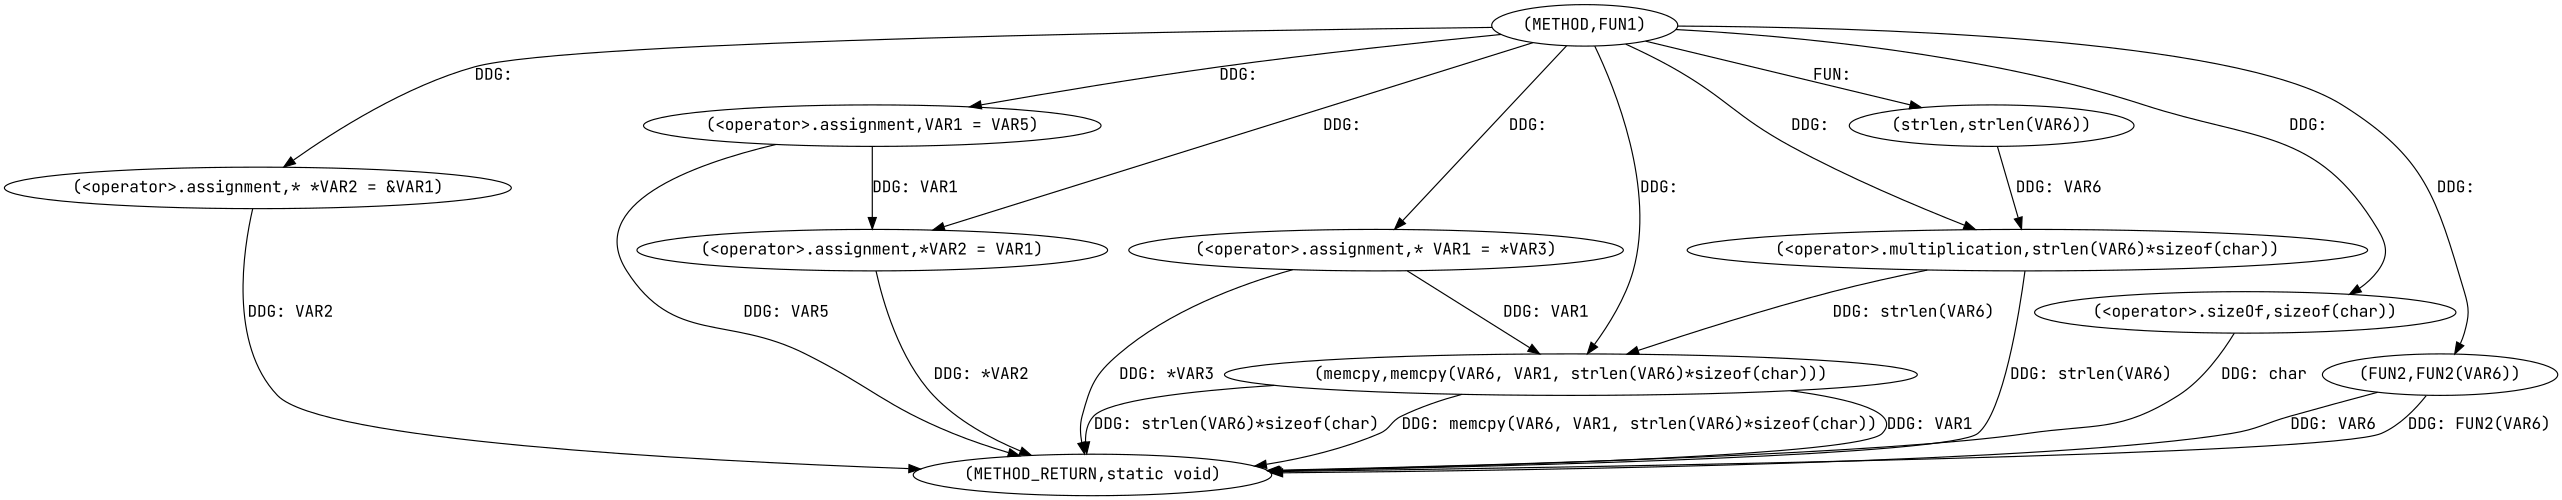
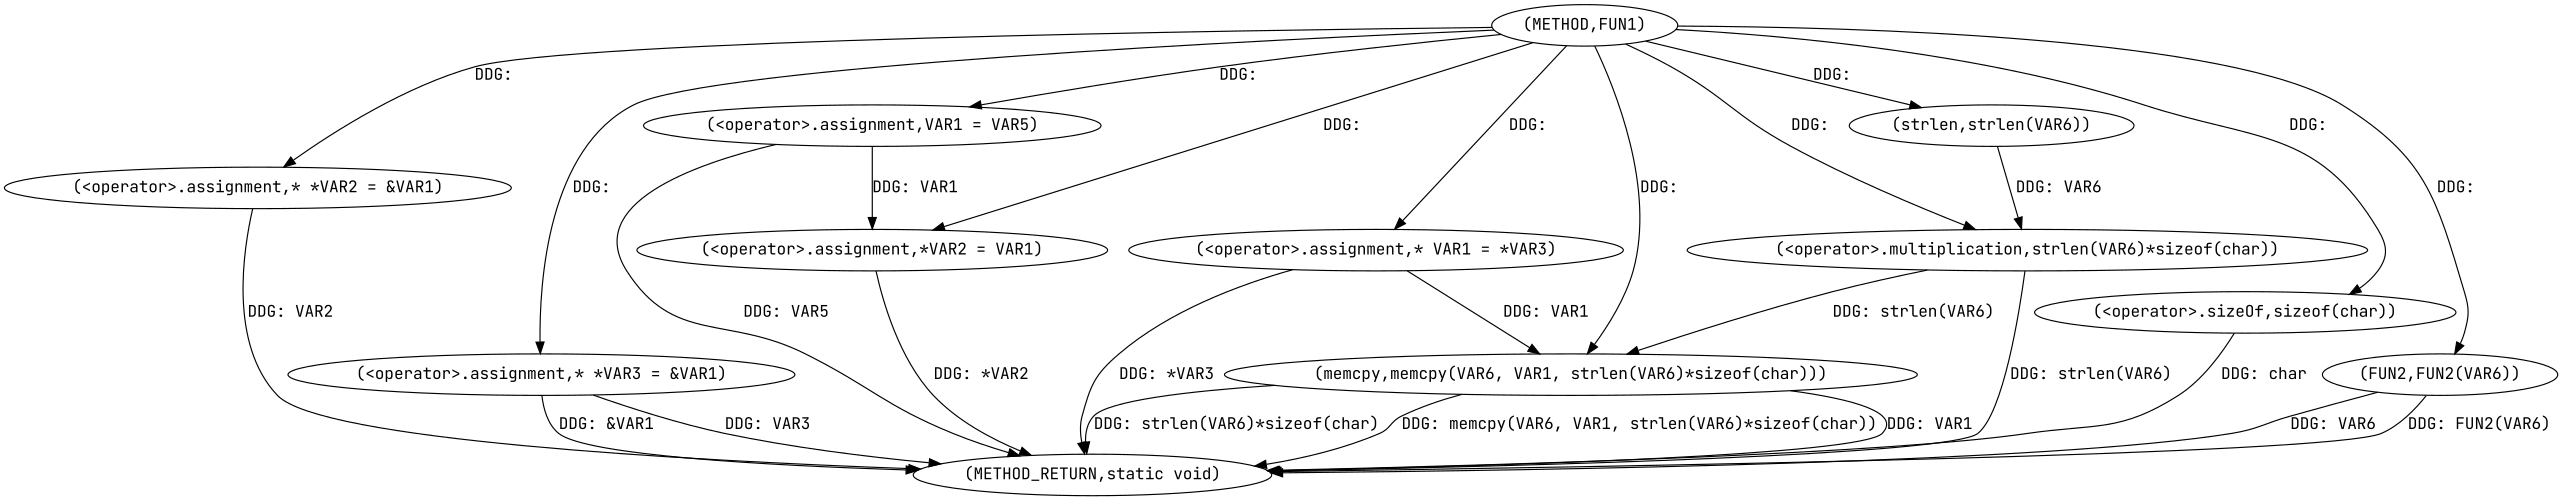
  digraph {
    fontname="JetBrains Mono"
    node [fontname="JetBrains Mono"]
    edge [fontname="JetBrains Mono"]
    n1 [label="(METHOD,FUN1)"]
    n2 [label="(<operator>.assignment,* *VAR2 = &VAR1)"]
+   n3 [label="(<operator>.assignment,* *VAR3 = &VAR1)"]
    n4 [label="(<operator>.assignment,VAR1 = VAR5)"]
    n5 [label="(<operator>.assignment,*VAR2 = VAR1)"]
    n6 [label="(<operator>.assignment,* VAR1 = *VAR3)"]
    n7 [label="(memcpy,memcpy(VAR6, VAR1, strlen(VAR6)*sizeof(char)))"]
    n8 [label="(<operator>.multiplication,strlen(VAR6)*sizeof(char))"]
    n9 [label="(strlen,strlen(VAR6))"]
    n10 [label="(<operator>.sizeOf,sizeof(char))"]
    n11 [label="(FUN2,FUN2(VAR6))"]
    n12 [label="(METHOD_RETURN,static void)"]
    n1 -> n2 [label="DDG: "]
+   n1 -> n3 [label="DDG: "]
    n1 -> n4 [label="DDG: "]
    n1 -> n5 [label="DDG: "]
    n1 -> n6 [label="DDG: "]
    n1 -> n7 [label="DDG: "]
    n1 -> n8 [label="DDG: "]
-   n1 -> n9 [label="FUN: "]
+   n1 -> n9 [label="DDG: "]
    n1 -> n10 [label="DDG: "]
    n1 -> n11 [label="DDG: "]
    n2 -> n12 [label="DDG: VAR2"]
+   n3 -> n12 [label="DDG: VAR3"]
+   n3 -> n12 [label="DDG: &VAR1"]
    n4 -> n5 [label="DDG: VAR1"]
    n4 -> n12 [label="DDG: VAR5"]
    n5 -> n12 [label="DDG: *VAR2"]
    n6 -> n7 [label="DDG: VAR1"]
    n6 -> n12 [label="DDG: *VAR3"]
    n7 -> n12 [label="DDG: VAR1"]
    n7 -> n12 [label="DDG: strlen(VAR6)*sizeof(char)"]
    n7 -> n12 [label="DDG: memcpy(VAR6, VAR1, strlen(VAR6)*sizeof(char))"]
    n8 -> n7 [label="DDG: strlen(VAR6)"]
    n8 -> n12 [label="DDG: strlen(VAR6)"]
    n9 -> n8 [label="DDG: VAR6"]
    n10 -> n12 [label="DDG: char"]
    n11 -> n12 [label="DDG: FUN2(VAR6)"]
    n11 -> n12 [label="DDG: VAR6"]
  }
